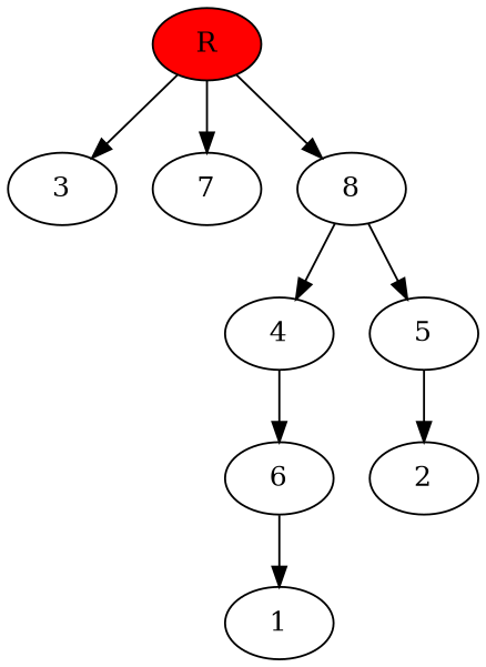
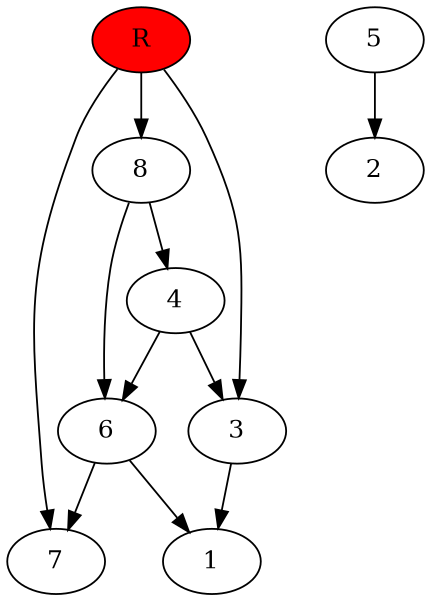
  digraph {
    4
    3
    6
    1
    7
    5
    2
    8
    R [fillcolor="#ff0000" style=filled]
+   4 -> 3
    4 -> 6
+   3 -> 1
    6 -> 1
+   6 -> 7
    5 -> 2
    8 -> 4
-   8 -> 5
+   8 -> 6
    R -> 3
    R -> 7
    R -> 8
  }
